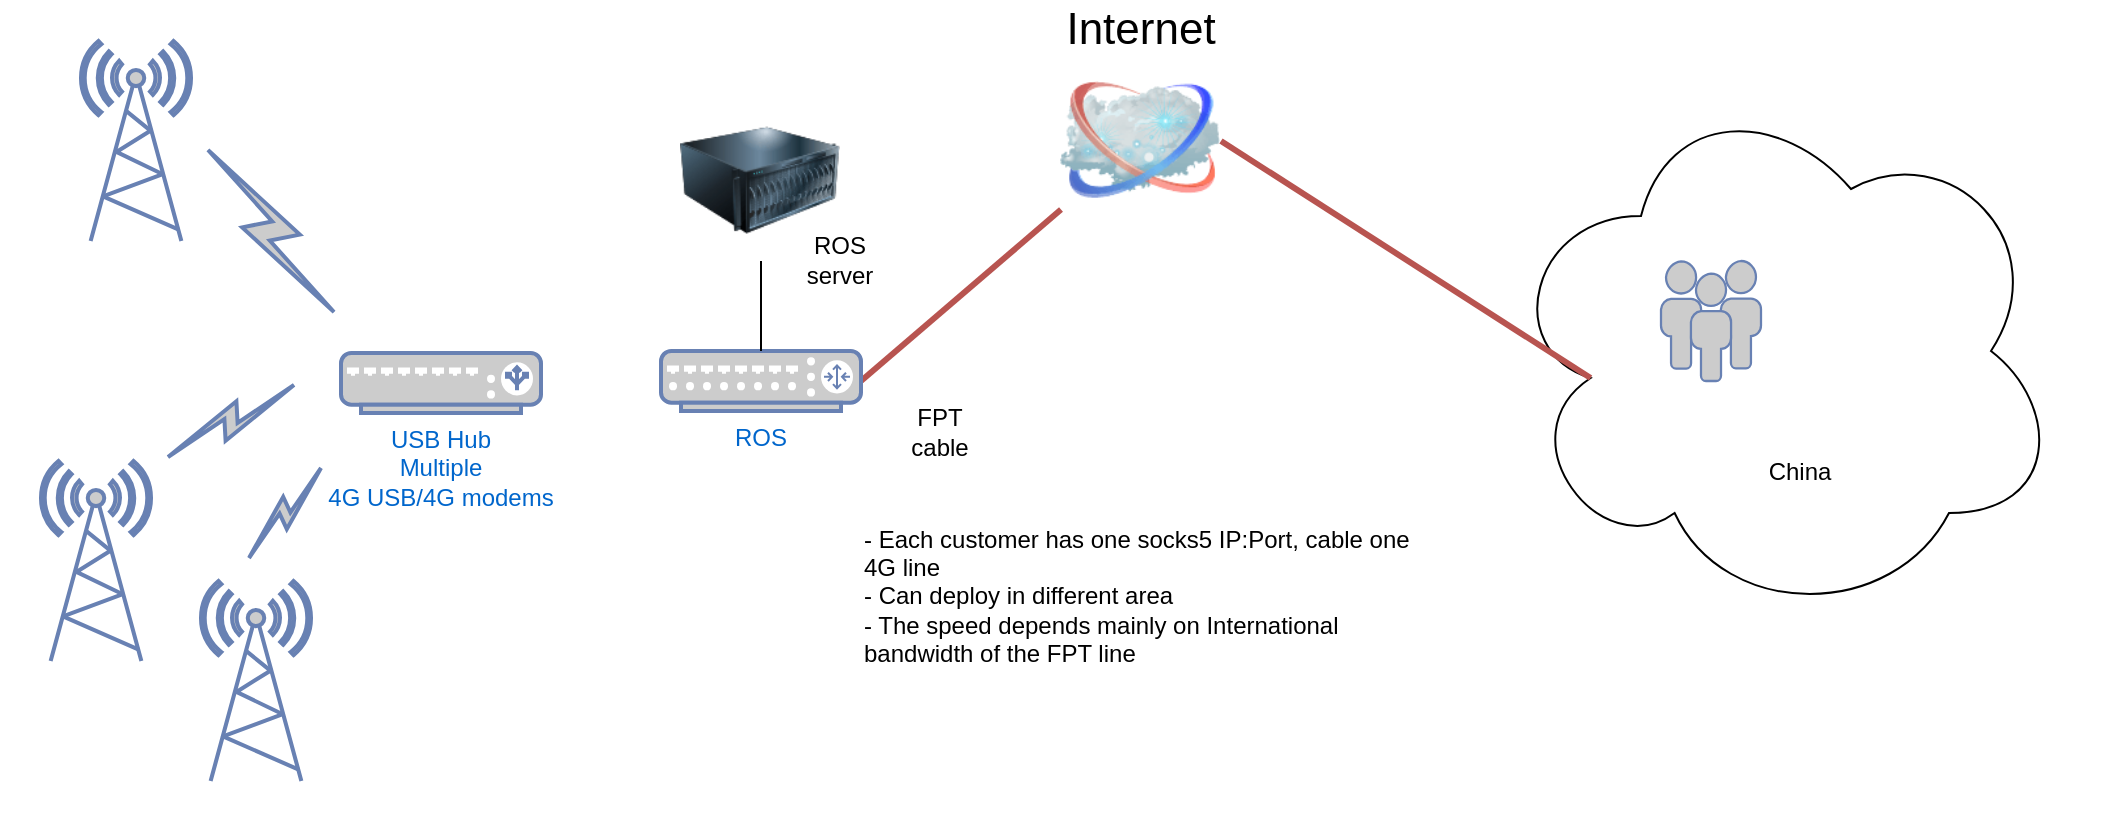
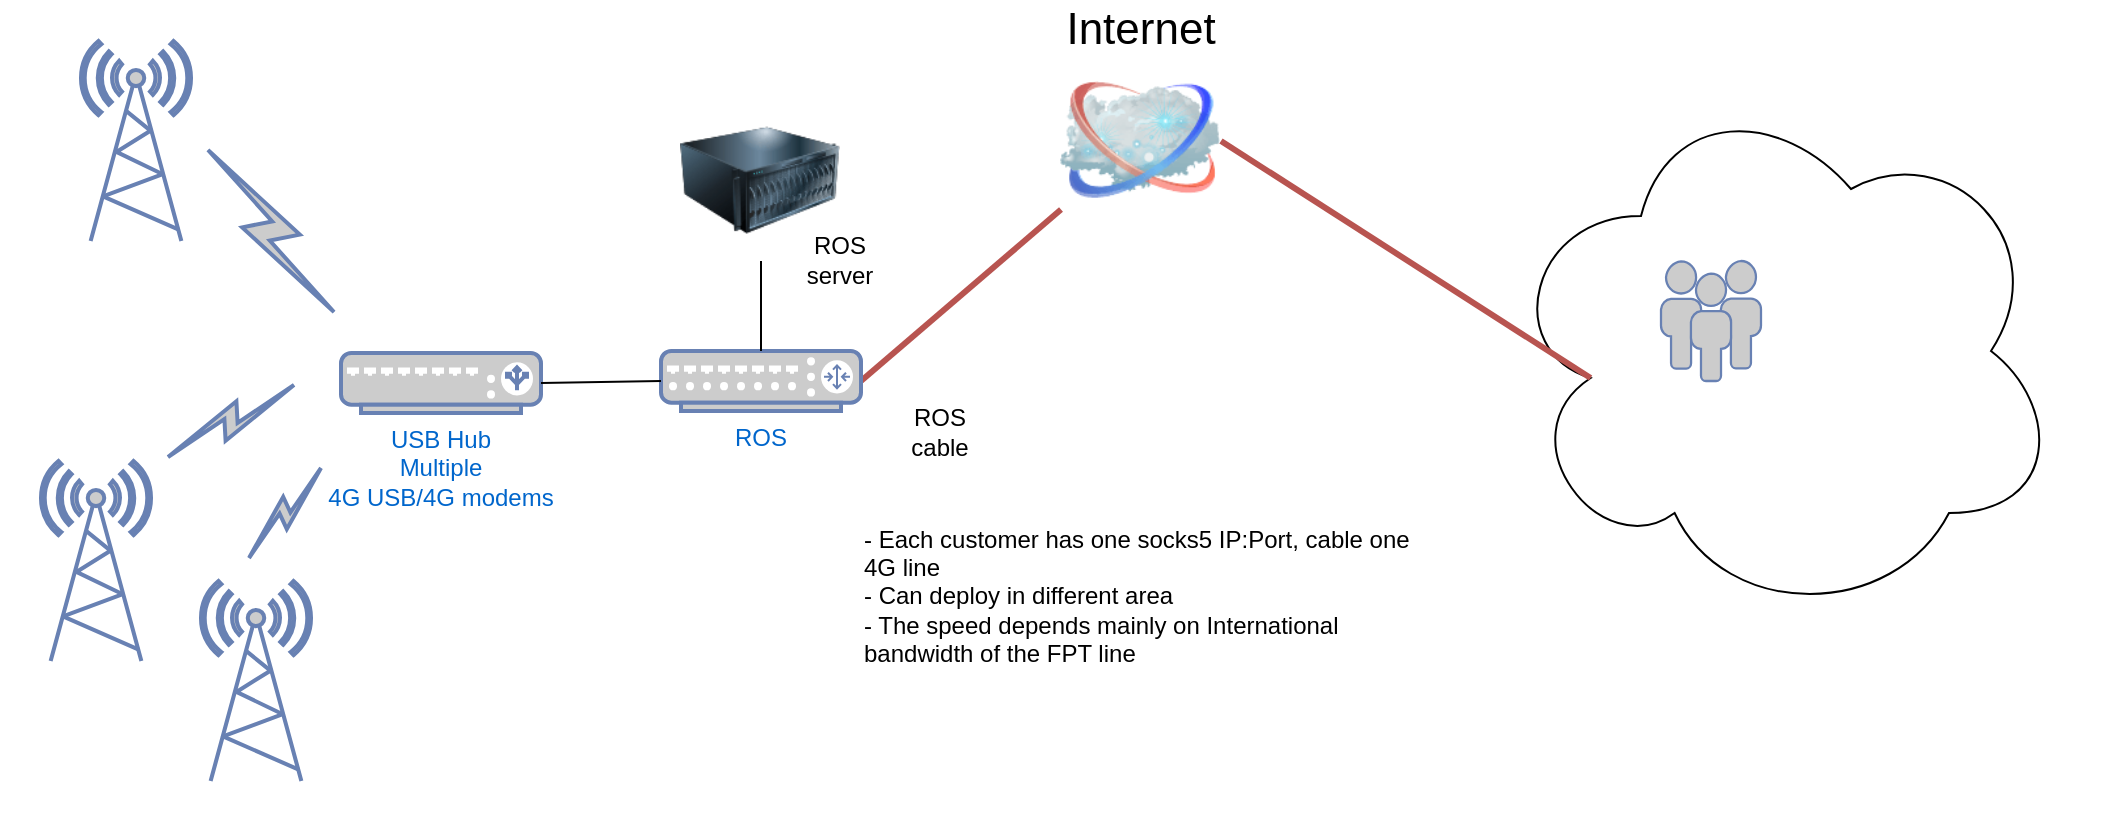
  <mxCell id="0" />
  <mxCell id="1" parent="0" />
  <mxCell id="2" value="" style="ellipse;shape=cloud;whiteSpace=wrap;html=1;" vertex="1" parent="1"><mxGeometry x="750" y="40" width="280" height="270" as="geometry" /></mxCell>
  <mxCell id="3" value="Internet" style="image;html=1;labelBackgroundColor=#ffffff;image=img/lib/clip_art/networking/Cloud_128x128.png;rounded=1;shadow=0;comic=0;strokeWidth=2;fontSize=22;labelPosition=center;verticalLabelPosition=top;align=center;verticalAlign=bottom;" parent="1" vertex="1"><mxGeometry x="530" y="30" width="80" height="80" as="geometry" /></mxCell>
  <mxCell id="4" style="edgeStyle=none;rounded=0;html=1;labelBackgroundColor=none;endArrow=none;strokeWidth=3;fontFamily=Verdana;fontSize=22;fillColor=#f8cecc;strokeColor=#b85450;" parent="1" target="3" edge="1"><mxGeometry relative="1" as="geometry"><mxPoint x="430" y="190" as="sourcePoint" /></mxGeometry></mxCell>
  <mxCell id="5" value="USB Hub&lt;br&gt;Multiple&lt;br&gt;4G USB/4G modems" style="fontColor=#0066CC;verticalAlign=top;verticalLabelPosition=bottom;labelPosition=center;align=center;html=1;outlineConnect=0;fillColor=#CCCCCC;strokeColor=#6881B3;gradientColor=none;gradientDirection=north;strokeWidth=2;shape=mxgraph.networks.load_balancer;" vertex="1" parent="1"><mxGeometry x="170" y="176" width="100" height="30" as="geometry" /></mxCell>
  <mxCell id="6" value="" style="fontColor=#0066CC;verticalAlign=top;verticalLabelPosition=bottom;labelPosition=center;align=center;html=1;outlineConnect=0;fillColor=#CCCCCC;strokeColor=#6881B3;gradientColor=none;gradientDirection=north;strokeWidth=2;shape=mxgraph.networks.radio_tower;" vertex="1" parent="1"><mxGeometry x="40" y="20" width="55" height="100" as="geometry" /></mxCell>
  <mxCell id="7" value="ROS" style="fontColor=#0066CC;verticalAlign=top;verticalLabelPosition=bottom;labelPosition=center;align=center;html=1;outlineConnect=0;fillColor=#CCCCCC;strokeColor=#6881B3;gradientColor=none;gradientDirection=north;strokeWidth=2;shape=mxgraph.networks.router;" vertex="1" parent="1"><mxGeometry x="330" y="175" width="100" height="30" as="geometry" /></mxCell>
+ <mxCell id="8" value="" style="endArrow=none;html=1;entryX=0;entryY=0.5;entryDx=0;entryDy=0;entryPerimeter=0;exitX=1;exitY=0.5;exitDx=0;exitDy=0;exitPerimeter=0;" edge="1" parent="1" source="5" target="7"><mxGeometry width="50" height="50" relative="1" as="geometry"><mxPoint x="240" y="150" as="sourcePoint" /><mxPoint x="290" y="100" as="targetPoint" /></mxGeometry></mxCell>
  <mxCell id="9" value="" style="fontColor=#0066CC;verticalAlign=top;verticalLabelPosition=bottom;labelPosition=center;align=center;html=1;outlineConnect=0;fillColor=#CCCCCC;strokeColor=#6881B3;gradientColor=none;gradientDirection=north;strokeWidth=2;shape=mxgraph.networks.radio_tower;" vertex="1" parent="1"><mxGeometry x="20" y="230" width="55" height="100" as="geometry" /></mxCell>
  <mxCell id="10" value="" style="fontColor=#0066CC;verticalAlign=top;verticalLabelPosition=bottom;labelPosition=center;align=center;html=1;outlineConnect=0;fillColor=#CCCCCC;strokeColor=#6881B3;gradientColor=none;gradientDirection=north;strokeWidth=2;shape=mxgraph.networks.radio_tower;" vertex="1" parent="1"><mxGeometry x="100" y="290" width="55" height="100" as="geometry" /></mxCell>
  <mxCell id="11" value="" style="image;html=1;image=img/lib/clip_art/computers/Server_128x128.png" vertex="1" parent="1"><mxGeometry x="340" y="50" width="80" height="80" as="geometry" /></mxCell>
  <mxCell id="12" value="" style="endArrow=none;html=1;entryX=0.5;entryY=1;entryDx=0;entryDy=0;exitX=0.5;exitY=0;exitDx=0;exitDy=0;exitPerimeter=0;" edge="1" parent="1" source="7" target="11"><mxGeometry width="50" height="50" relative="1" as="geometry"><mxPoint x="240" y="270" as="sourcePoint" /><mxPoint x="290" y="220" as="targetPoint" /></mxGeometry></mxCell>
  <mxCell id="13" value="ROS server" style="text;html=1;strokeColor=none;fillColor=none;align=center;verticalAlign=middle;whiteSpace=wrap;rounded=0;" vertex="1" parent="1"><mxGeometry x="400" y="120" width="40" height="20" as="geometry" /></mxCell>
  <mxCell id="14" value="" style="html=1;outlineConnect=0;fillColor=#CCCCCC;strokeColor=#6881B3;gradientColor=none;gradientDirection=north;strokeWidth=2;shape=mxgraph.networks.comm_link_edge;html=1;" edge="1" parent="1"><mxGeometry width="100" height="100" relative="1" as="geometry"><mxPoint x="170" y="160" as="sourcePoint" /><mxPoint x="100" y="70" as="targetPoint" /></mxGeometry></mxCell>
  <mxCell id="15" value="" style="html=1;outlineConnect=0;fillColor=#CCCCCC;strokeColor=#6881B3;gradientColor=none;gradientDirection=north;strokeWidth=2;shape=mxgraph.networks.comm_link_edge;html=1;" edge="1" parent="1"><mxGeometry width="100" height="100" relative="1" as="geometry"><mxPoint x="150" y="190" as="sourcePoint" /><mxPoint x="80" y="230" as="targetPoint" /></mxGeometry></mxCell>
  <mxCell id="16" value="" style="html=1;outlineConnect=0;fillColor=#CCCCCC;strokeColor=#6881B3;gradientColor=none;gradientDirection=north;strokeWidth=2;shape=mxgraph.networks.comm_link_edge;html=1;" edge="1" parent="1"><mxGeometry width="100" height="100" relative="1" as="geometry"><mxPoint x="162" y="231" as="sourcePoint" /><mxPoint x="122" y="281" as="targetPoint" /></mxGeometry></mxCell>
- <mxCell id="17" value="FPT cable" style="text;html=1;strokeColor=none;fillColor=none;align=center;verticalAlign=middle;whiteSpace=wrap;rounded=0;" vertex="1" parent="1"><mxGeometry x="450" y="206" width="40" height="20" as="geometry" /></mxCell>
+ <mxCell id="17" value="ROS cable" style="text;html=1;strokeColor=none;fillColor=none;align=center;verticalAlign=middle;whiteSpace=wrap;rounded=0;" vertex="1" parent="1"><mxGeometry x="450" y="206" width="40" height="20" as="geometry" /></mxCell>
  <mxCell id="18" value="" style="fontColor=#0066CC;verticalAlign=top;verticalLabelPosition=bottom;labelPosition=center;align=center;html=1;outlineConnect=0;fillColor=#CCCCCC;strokeColor=#6881B3;gradientColor=none;gradientDirection=north;strokeWidth=2;shape=mxgraph.networks.users;" vertex="1" parent="1"><mxGeometry x="830" y="130" width="50" height="60" as="geometry" /></mxCell>
- <mxCell id="19" value="China" style="text;html=1;strokeColor=none;fillColor=none;align=center;verticalAlign=middle;whiteSpace=wrap;rounded=0;" vertex="1" parent="1"><mxGeometry x="880" y="226" width="40" height="20" as="geometry" /></mxCell>
  <mxCell id="20" value="" style="endArrow=none;html=1;exitX=1;exitY=0.5;exitDx=0;exitDy=0;entryX=0.16;entryY=0.55;entryDx=0;entryDy=0;entryPerimeter=0;strokeWidth=3;fillColor=#f8cecc;strokeColor=#b85450;" edge="1" parent="1" source="3" target="2"><mxGeometry width="50" height="50" relative="1" as="geometry"><mxPoint x="680" y="270" as="sourcePoint" /><mxPoint x="730" y="220" as="targetPoint" /></mxGeometry></mxCell>
  <mxCell id="21" value="- Each customer has one socks5 IP:Port, cable one 4G line&lt;br&gt;- Can deploy in different area&lt;br&gt;- The speed depends mainly on International bandwidth of the FPT line" style="text;html=1;strokeColor=none;fillColor=none;align=left;verticalAlign=middle;whiteSpace=wrap;rounded=0;" vertex="1" parent="1"><mxGeometry x="430" y="246" width="280" height="104" as="geometry" /></mxCell>
